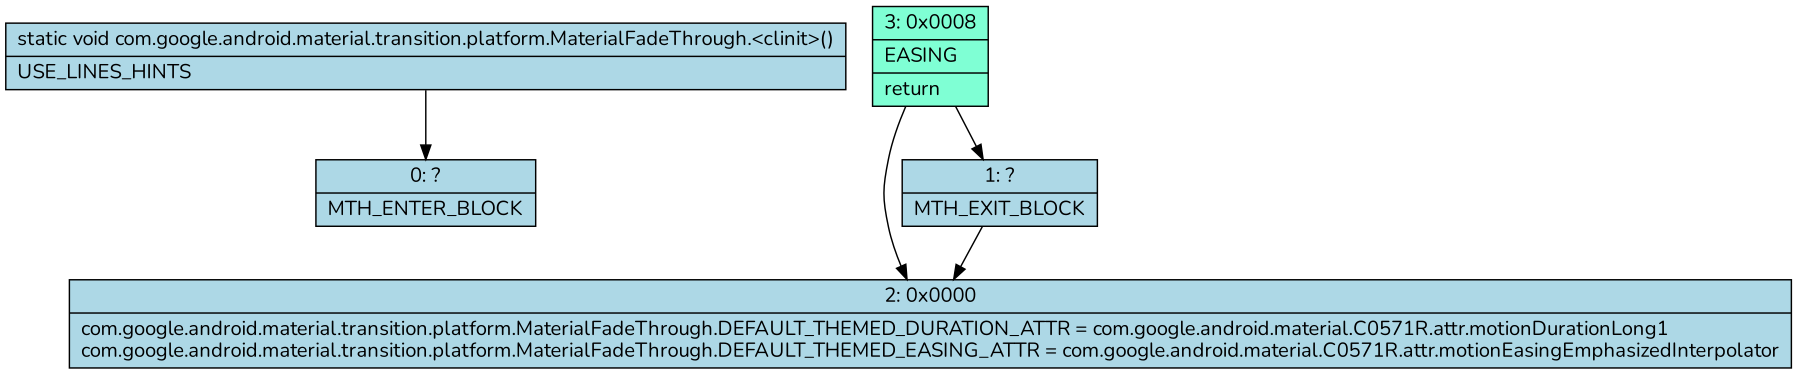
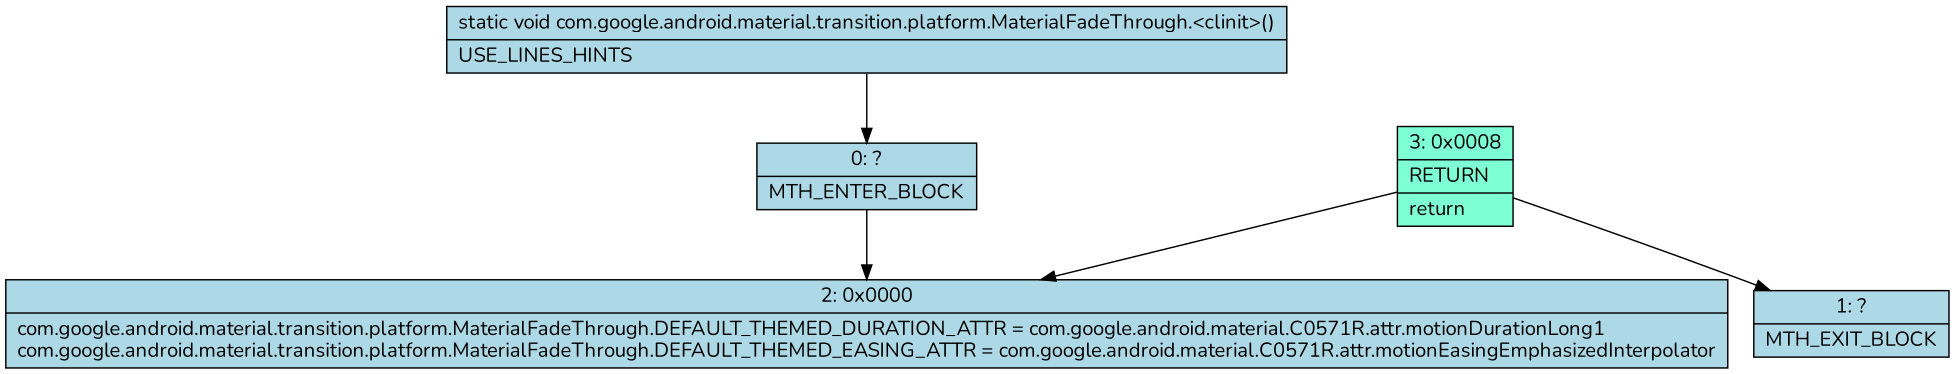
  digraph {
    fontname=Nunito
    node [fillcolor=lightblue fontname=Nunito shape=record style=filled]
    edge [fontname=Nunito]
    n1 [label="{0\:\ ?|MTH_ENTER_BLOCK\l}"]
    n2 [label="{2\:\ 0x0000|com.google.android.material.transition.platform.MaterialFadeThrough.DEFAULT_THEMED_DURATION_ATTR = com.google.android.material.C0571R.attr.motionDurationLong1\lcom.google.android.material.transition.platform.MaterialFadeThrough.DEFAULT_THEMED_EASING_ATTR = com.google.android.material.C0571R.attr.motionEasingEmphasizedInterpolator\l}"]
-   n3 [fillcolor=aquamarine label="{3\:\ 0x0008|EASING\l|return\l}"]
+   n3 [fillcolor=aquamarine label="{3\:\ 0x0008|RETURN\l|return\l}"]
    n4 [label="{1\:\ ?|MTH_EXIT_BLOCK\l}"]
    n5 [label="{static void com.google.android.material.transition.platform.MaterialFadeThrough.\<clinit\>()  | USE_LINES_HINTS\l}"]
-   n4 -> n2
+   n1 -> n2
    n3 -> n2
    n3 -> n4
    n5 -> n1
  }
